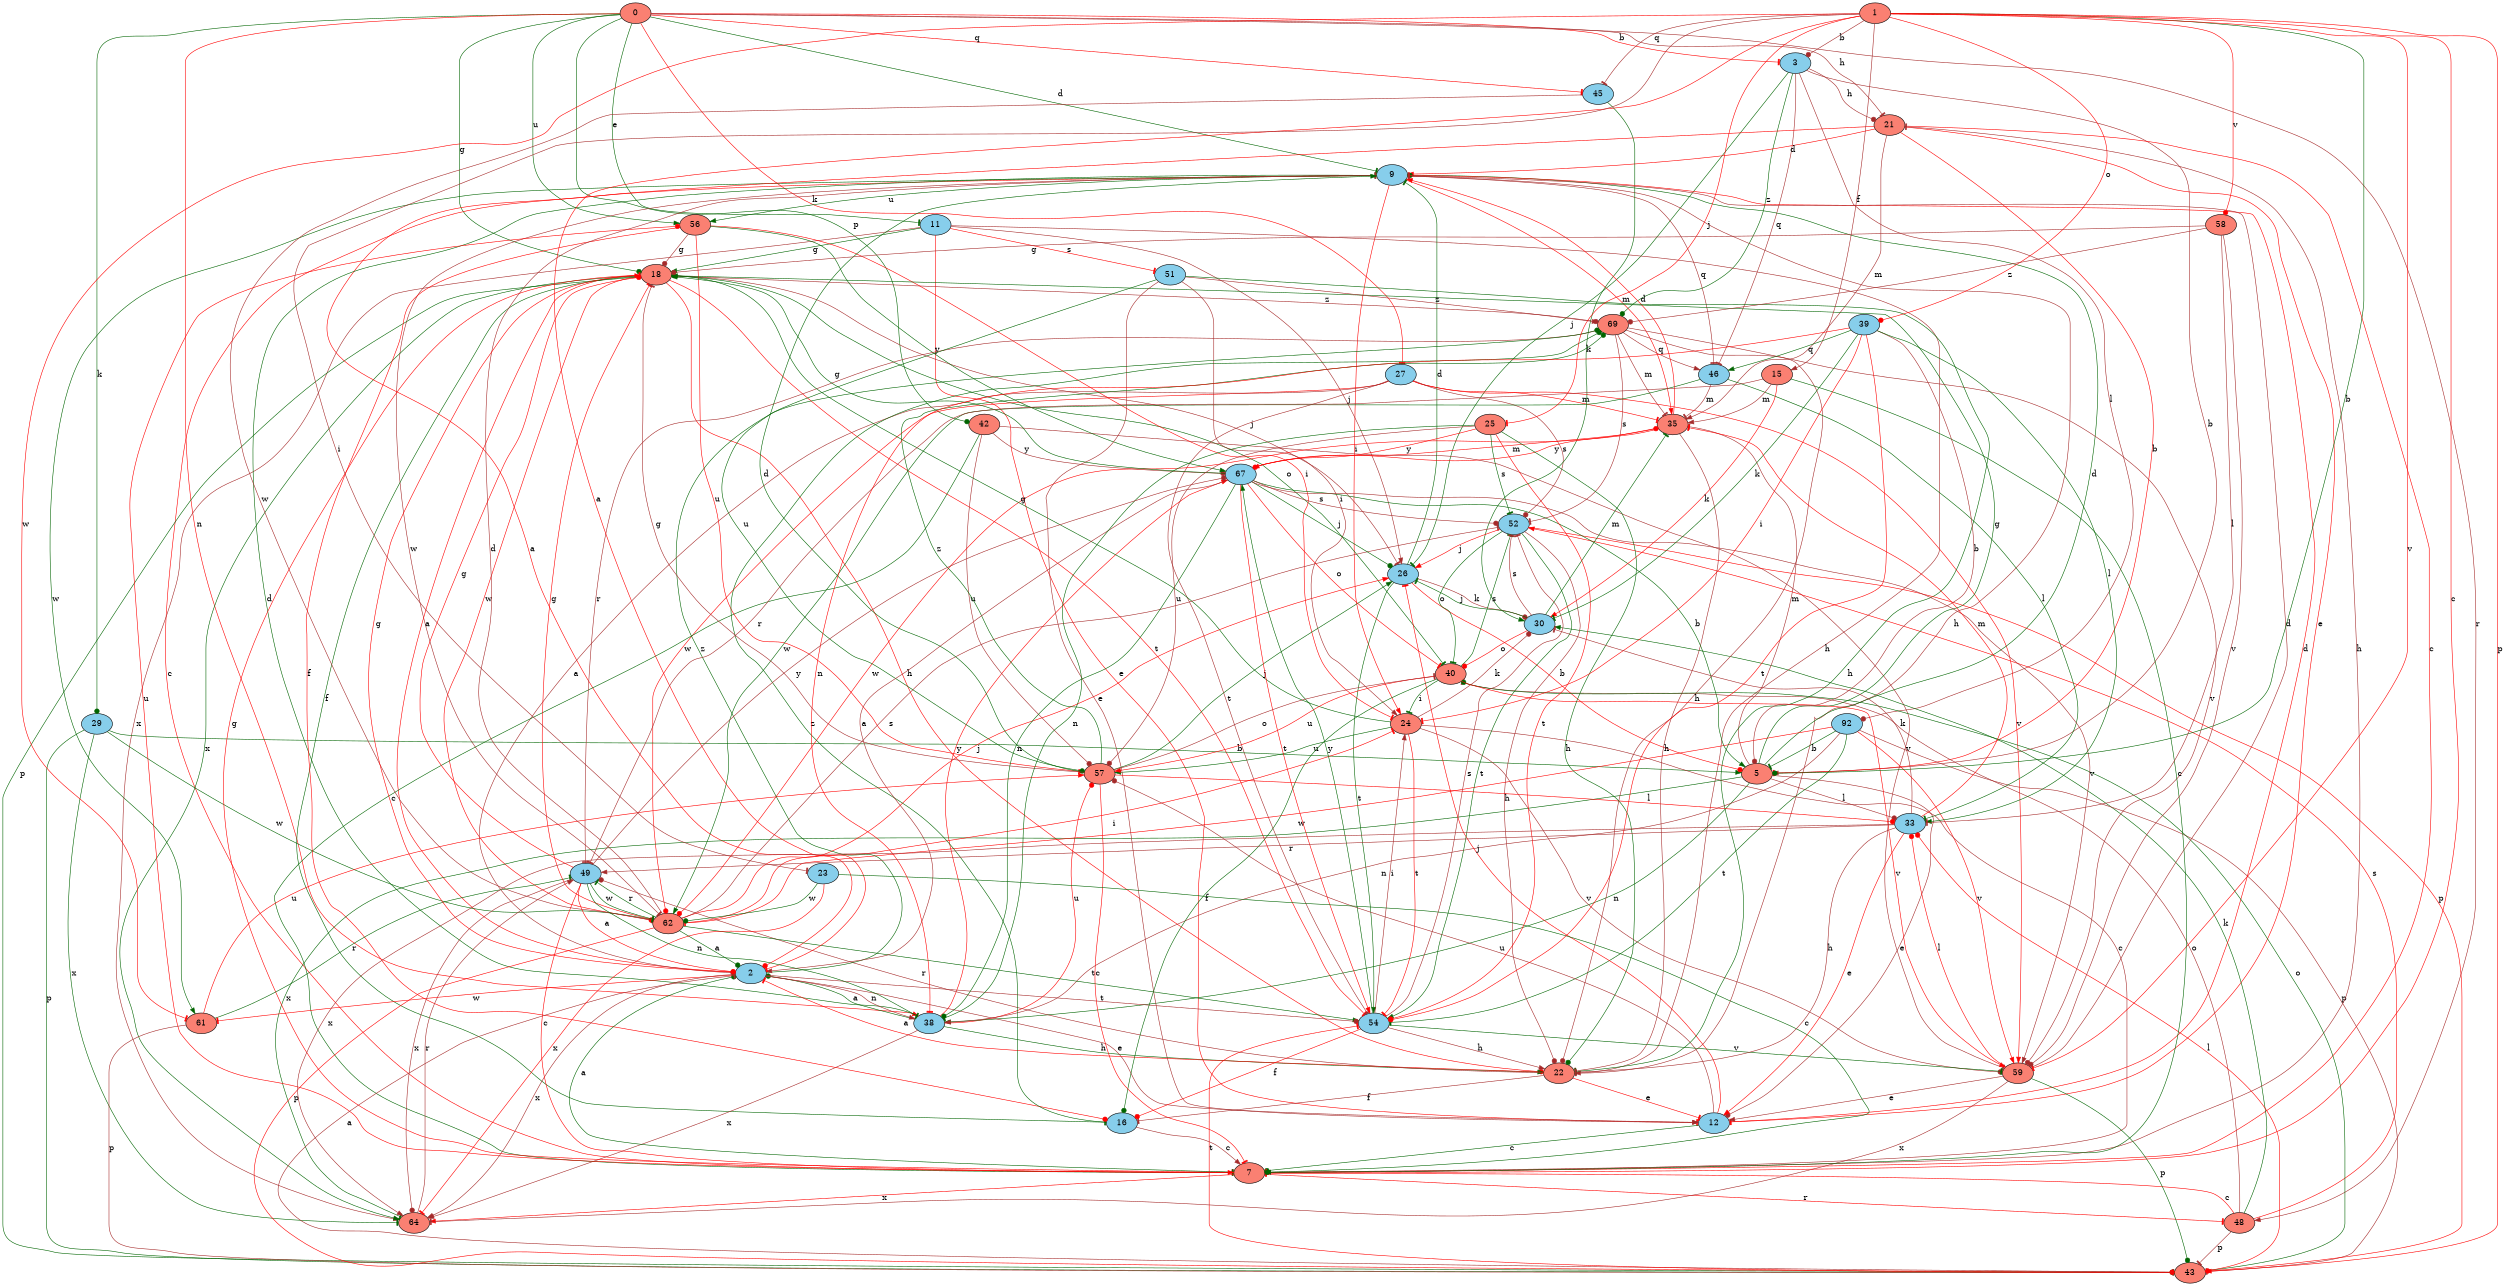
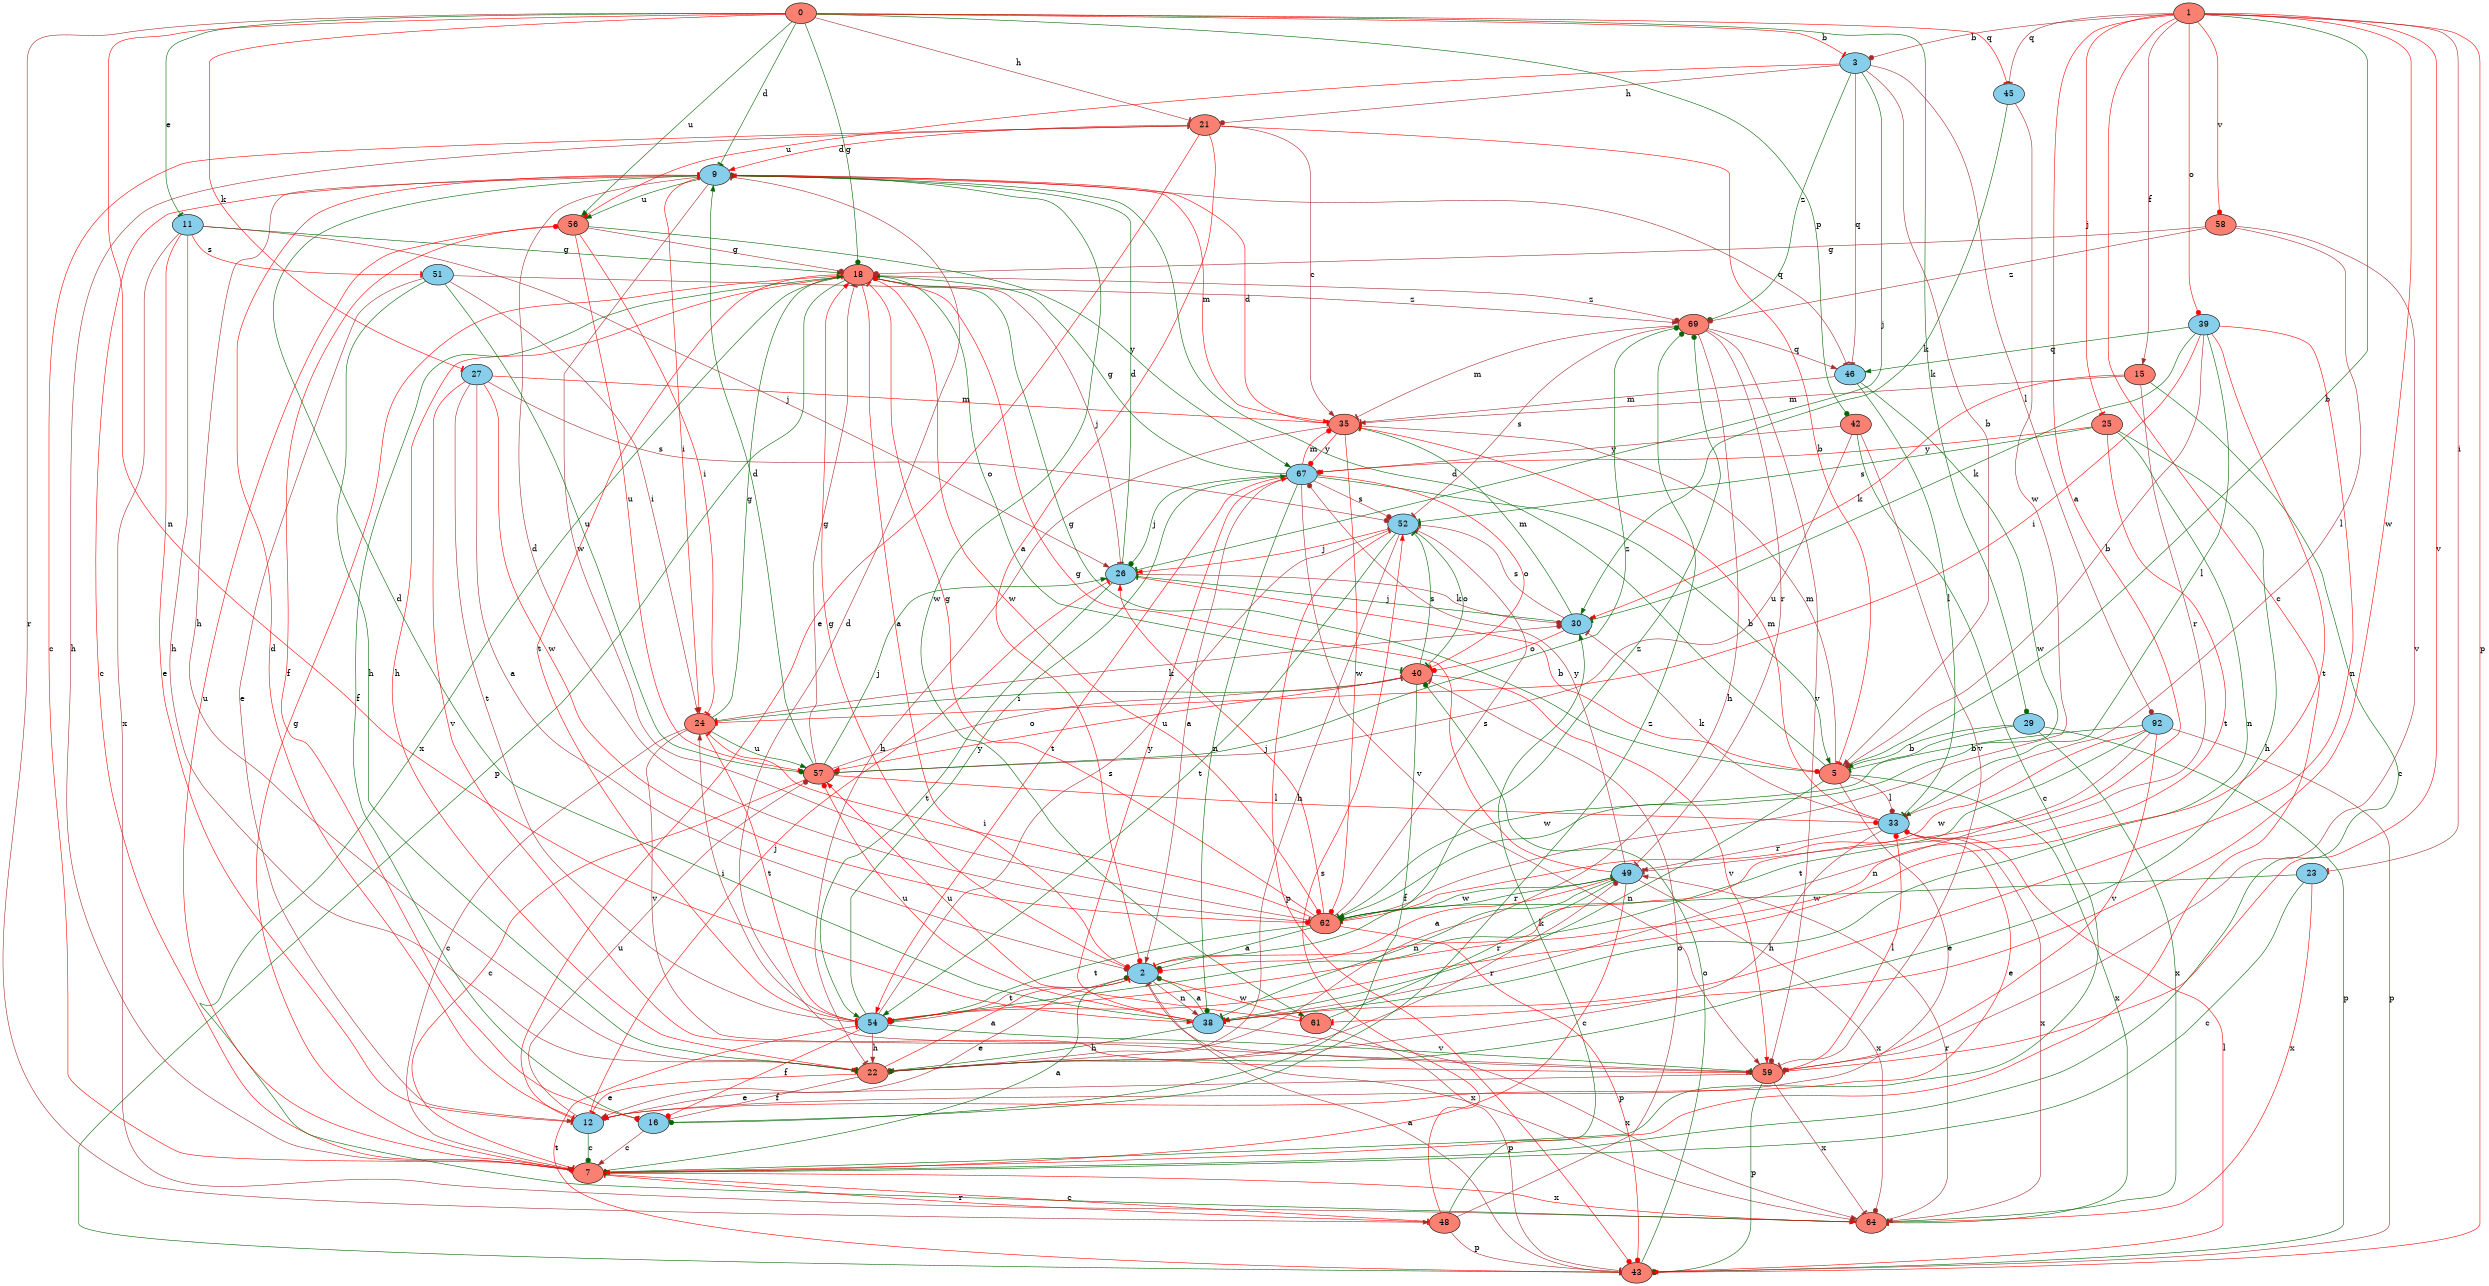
  strict digraph {
    node [fillcolor=salmon style=filled]
    edge [arrowhead=tee color=brown]
    3 [fillcolor=skyblue]
    0
    9 [fillcolor=skyblue]
    11 [fillcolor=skyblue]
    18
    21
    27 [fillcolor=skyblue]
    29 [fillcolor=skyblue]
    38 [fillcolor=skyblue]
    42
    45 [fillcolor=skyblue]
    48
    56
    5
    69
    26 [fillcolor=skyblue]
    n17 [fillcolor=skyblue label=92]
    46 [fillcolor=skyblue]
    7
    61
    35
    22
    24
    62
    12 [fillcolor=skyblue]
    64
    51 [fillcolor=skyblue]
    2 [fillcolor=skyblue]
    43
    54 [fillcolor=skyblue]
    16 [fillcolor=skyblue]
    40
    59
    52 [fillcolor=skyblue]
    57
    67 [fillcolor=skyblue]
    30 [fillcolor=skyblue]
    1
    15
    23 [fillcolor=skyblue]
    25
    39 [fillcolor=skyblue]
    58
    33 [fillcolor=skyblue]
    49 [fillcolor=skyblue]
    3 -> 21 [arrowhead=dot label=h]
+   3 -> 56 [arrowhead=dot color=red label=u]
    3 -> 5 [arrowhead=normal label=b]
    3 -> 69 [arrowhead=dot color=darkgreen label=z]
    3 -> 26 [color=darkgreen label=j]
    3 -> n17 [arrowhead=dot label=l]
    3 -> 46 [label=q]
    0 -> 3 [color=red label=b]
    0 -> 9 [color=darkgreen label=d]
    0 -> 11 [color=darkgreen label=e]
    0 -> 18 [arrowhead=dot color=darkgreen label=g]
    0 -> 21 [label=h]
    0 -> 27 [color=red label=k]
    0 -> 29 [arrowhead=dot color=darkgreen label=k]
    0 -> 38 [arrowhead=normal color=red label=n]
    0 -> 42 [arrowhead=dot color=darkgreen label=p]
    0 -> 45 [color=red label=q]
    0 -> 48 [arrowhead=normal label=r]
    0 -> 56 [arrowhead=normal color=darkgreen label=u]
    9 -> 56 [arrowhead=normal color=darkgreen label=u]
    9 -> 46 [label=q]
    9 -> 7 [color=red label=c]
    9 -> 61 [arrowhead=normal color=darkgreen label=w]
    9 -> 35 [arrowhead=normal color=red label=m]
    9 -> 22 [arrowhead=normal label=h]
    9 -> 24 [arrowhead=normal color=red label=i]
    9 -> 62 [label=w]
    11 -> 18 [arrowhead=normal color=darkgreen label=g]
    11 -> 26 [arrowhead=normal label=j]
    11 -> 22 [label=h]
    11 -> 12 [color=red label=e]
    11 -> 64 [arrowhead=normal label=x]
    11 -> 51 [color=red label=s]
    18 -> 69 [arrowhead=dot label=z]
    18 -> 26 [label=j]
    18 -> 22 [arrowhead=dot color=red label=h]
    18 -> 62 [arrowhead=dot color=red label=w]
    18 -> 64 [arrowhead=normal color=darkgreen label=x]
    18 -> 2 [arrowhead=dot color=red label=a]
    18 -> 43 [color=darkgreen label=p]
    18 -> 54 [color=red label=t]
    18 -> 16 [color=darkgreen label=f]
    18 -> 40 [color=darkgreen label=o]
    21 -> 9 [arrowhead=normal color=red label=d]
    21 -> 5 [color=red label=b]
    21 -> 7 [arrowhead=dot color=red label=c]
-   21 -> 35 [arrowhead=normal label=m]
+   21 -> 35 [arrowhead=normal label=c]
    21 -> 12 [color=red label=e]
    21 -> 2 [arrowhead=dot color=red label=a]
    27 -> 35 [color=red label=m]
    27 -> 62 [arrowhead=dot color=red label=w]
    27 -> 2 [arrowhead=dot label=a]
    27 -> 54 [label=t]
    27 -> 59 [arrowhead=normal color=red label=v]
    27 -> 52 [arrowhead=dot label=s]
    29 -> 5 [arrowhead=normal color=darkgreen label=b]
    29 -> 62 [color=darkgreen label=w]
    29 -> 64 [color=darkgreen label=x]
    29 -> 43 [arrowhead=dot color=darkgreen label=p]
    38 -> 9 [color=darkgreen label=d]
    38 -> 22 [arrowhead=normal color=darkgreen label=h]
    38 -> 64 [arrowhead=normal label=x]
    38 -> 2 [arrowhead=dot color=darkgreen label=a]
    38 -> 57 [arrowhead=dot color=red label=u]
    38 -> 67 [arrowhead=normal color=red label=y]
    42 -> 7 [color=darkgreen label=c]
    42 -> 59 [label=v]
    42 -> 57 [arrowhead=dot label=u]
    42 -> 67 [arrowhead=dot label=y]
    45 -> 62 [label=w]
    45 -> 30 [arrowhead=normal color=darkgreen label=k]
    48 -> 7 [color=red label=c]
    48 -> 43 [label=p]
    48 -> 40 [label=o]
    48 -> 52 [arrowhead=normal color=red label=s]
    48 -> 30 [arrowhead=normal color=darkgreen label=k]
    56 -> 18 [arrowhead=dot label=g]
    56 -> 24 [color=red label=i]
    56 -> 16 [arrowhead=dot color=red label=f]
    56 -> 57 [arrowhead=normal color=red label=u]
    56 -> 67 [arrowhead=normal color=darkgreen label=y]
    5 -> 9 [arrowhead=dot color=darkgreen label=d]
    5 -> 18 [arrowhead=dot color=darkgreen label=g]
    5 -> 38 [arrowhead=normal color=darkgreen label=n]
    5 -> 35 [label=m]
    5 -> 12 [arrowhead=dot label=e]
    5 -> 64 [color=darkgreen label=x]
    5 -> 33 [arrowhead=dot label=l]
    69 -> 46 [arrowhead=normal label=q]
    69 -> 35 [label=m]
    69 -> 22 [arrowhead=dot label=h]
    69 -> 59 [arrowhead=dot label=v]
    69 -> 52 [label=s]
    69 -> 49 [label=r]
    26 -> 9 [color=darkgreen label=d]
    26 -> 5 [arrowhead=dot color=red label=b]
    26 -> 54 [arrowhead=normal color=darkgreen label=t]
    26 -> 30 [arrowhead=dot label=k]
    n17 -> 38 [arrowhead=normal label=n]
    n17 -> 5 [color=darkgreen label=b]
    n17 -> 62 [color=red label=w]
    n17 -> 43 [label=p]
    n17 -> 54 [color=darkgreen label=t]
    n17 -> 59 [arrowhead=normal color=red label=v]
    46 -> 35 [label=m]
    46 -> 62 [arrowhead=normal color=darkgreen label=w]
    46 -> 33 [color=darkgreen label=l]
    7 -> 18 [color=red label=g]
    7 -> 21 [label=h]
    7 -> 48 [color=red label=r]
    7 -> 56 [arrowhead=dot color=red label=u]
    7 -> 64 [arrowhead=normal color=red label=x]
    7 -> 2 [arrowhead=dot color=darkgreen label=a]
    61 -> 43 [label=p]
    61 -> 57 [arrowhead=normal color=red label=u]
    61 -> 49 [color=darkgreen label=r]
    35 -> 9 [arrowhead=normal color=red label=d]
    35 -> 22 [label=h]
    35 -> 62 [arrowhead=dot color=red label=w]
    35 -> 67 [arrowhead=dot color=red label=y]
    22 -> 12 [color=red label=e]
    22 -> 2 [color=red label=a]
    22 -> 16 [label=f]
    22 -> 49 [arrowhead=dot label=r]
    24 -> 18 [arrowhead=normal color=darkgreen label=g]
    24 -> 7 [arrowhead=normal label=c]
    24 -> 54 [color=red label=t]
    24 -> 59 [arrowhead=dot label=v]
    24 -> 57 [arrowhead=normal color=darkgreen label=u]
    24 -> 30 [arrowhead=dot label=k]
    62 -> 9 [label=d]
    62 -> 18 [color=red label=g]
    62 -> 26 [arrowhead=normal color=red label=j]
    62 -> 24 [color=red label=i]
    62 -> 2 [arrowhead=dot color=darkgreen label=a]
    62 -> 43 [arrowhead=dot color=red label=p]
    62 -> 54 [arrowhead=normal color=darkgreen label=t]
    62 -> 52 [label=s]
    62 -> 49 [color=darkgreen label=r]
    12 -> 9 [color=red label=d]
    12 -> 26 [color=red label=j]
    12 -> 7 [arrowhead=dot color=darkgreen label=c]
    12 -> 57 [arrowhead=dot label=u]
    64 -> 49 [arrowhead=normal label=r]
    51 -> 69 [arrowhead=normal label=z]
    51 -> 22 [color=darkgreen label=h]
    51 -> 24 [arrowhead=normal label=i]
    51 -> 12 [arrowhead=normal label=e]
    51 -> 57 [arrowhead=dot color=darkgreen label=u]
    2 -> 18 [arrowhead=normal color=red label=g]
    2 -> 38 [arrowhead=normal label=n]
    2 -> 69 [arrowhead=dot color=darkgreen label=z]
    2 -> 61 [color=red label=w]
    2 -> 12 [arrowhead=normal label=e]
    2 -> 64 [arrowhead=normal label=x]
    2 -> 54 [arrowhead=dot label=t]
    43 -> 2 [label=a]
    43 -> 54 [color=red label=t]
    43 -> 40 [arrowhead=dot color=darkgreen label=o]
    43 -> 33 [arrowhead=dot color=red label=l]
    54 -> 22 [arrowhead=normal label=h]
    54 -> 24 [arrowhead=normal label=i]
    54 -> 16 [arrowhead=dot color=red label=f]
    54 -> 59 [color=darkgreen label=v]
    54 -> 52 [label=s]
    54 -> 67 [arrowhead=normal color=darkgreen label=y]
    16 -> 69 [arrowhead=dot color=darkgreen label=z]
    16 -> 7 [arrowhead=normal label=c]
    40 -> 24 [color=darkgreen label=i]
    40 -> 16 [arrowhead=dot color=darkgreen label=f]
    40 -> 59 [arrowhead=normal color=red label=v]
    40 -> 52 [color=darkgreen label=s]
    40 -> 57 [arrowhead=normal color=red label=u]
    59 -> 9 [label=d]
    59 -> 12 [arrowhead=normal label=e]
    59 -> 64 [label=x]
    59 -> 43 [arrowhead=dot color=darkgreen label=p]
    59 -> 33 [arrowhead=dot color=red label=l]
    52 -> 26 [arrowhead=normal color=red label=j]
    52 -> 22 [arrowhead=dot label=h]
    52 -> 43 [arrowhead=dot color=red label=p]
    52 -> 54 [arrowhead=normal color=darkgreen label=t]
    52 -> 40 [color=darkgreen label=o]
    57 -> 9 [arrowhead=normal color=darkgreen label=d]
    57 -> 18 [label=g]
    57 -> 69 [arrowhead=dot color=darkgreen label=z]
    57 -> 26 [arrowhead=normal color=darkgreen label=j]
    57 -> 7 [color=red label=c]
    57 -> 40 [label=o]
    57 -> 33 [arrowhead=dot color=red label=l]
    67 -> 18 [arrowhead=normal color=darkgreen label=g]
    67 -> 38 [arrowhead=dot color=darkgreen label=n]
    67 -> 5 [arrowhead=normal color=darkgreen label=b]
    67 -> 26 [arrowhead=dot color=darkgreen label=j]
    67 -> 35 [arrowhead=dot color=red label=m]
    67 -> 2 [arrowhead=normal label=a]
    67 -> 54 [arrowhead=normal color=red label=t]
    67 -> 40 [color=red label=o]
    67 -> 59 [arrowhead=normal label=v]
    67 -> 52 [arrowhead=dot label=s]
    30 -> 26 [color=darkgreen label=j]
    30 -> 35 [color=darkgreen label=m]
    30 -> 40 [arrowhead=dot color=red label=o]
    30 -> 52 [label=s]
    1 -> 3 [arrowhead=dot label=b]
    1 -> 45 [label=q]
    1 -> 5 [arrowhead=dot color=darkgreen label=b]
    1 -> 7 [color=red label=c]
    1 -> 61 [color=red label=w]
    1 -> 2 [color=red label=a]
    1 -> 43 [arrowhead=normal color=red label=p]
    1 -> 59 [color=red label=v]
    1 -> 15 [arrowhead=normal label=f]
    1 -> 23 [label=i]
    1 -> 25 [color=red label=j]
    1 -> 39 [arrowhead=dot color=red label=o]
    1 -> 58 [arrowhead=dot color=red label=v]
    15 -> 7 [arrowhead=dot color=darkgreen label=c]
    15 -> 35 [arrowhead=normal label=m]
    15 -> 30 [arrowhead=normal color=red label=k]
    15 -> 49 [label=r]
    23 -> 7 [arrowhead=normal color=darkgreen label=c]
    23 -> 62 [arrowhead=dot color=darkgreen label=w]
    23 -> 64 [color=red label=x]
    25 -> 38 [color=darkgreen label=n]
    25 -> 22 [arrowhead=dot color=darkgreen label=h]
    25 -> 54 [arrowhead=dot color=red label=t]
    25 -> 52 [color=darkgreen label=s]
-   25 -> 57 [arrowhead=dot label=u]
    25 -> 67 [arrowhead=normal color=red label=y]
    39 -> 38 [color=red label=n]
    39 -> 5 [arrowhead=dot label=b]
    39 -> 46 [arrowhead=normal color=darkgreen label=q]
    39 -> 24 [color=red label=i]
    39 -> 54 [arrowhead=dot color=red label=t]
    39 -> 30 [color=darkgreen label=k]
    39 -> 33 [arrowhead=normal color=darkgreen label=l]
    58 -> 18 [arrowhead=dot label=g]
    58 -> 69 [arrowhead=dot label=z]
    58 -> 59 [arrowhead=dot label=v]
    58 -> 33 [label=l]
    33 -> 35 [color=red label=m]
    33 -> 22 [label=h]
    33 -> 12 [arrowhead=normal color=red label=e]
    33 -> 64 [arrowhead=normal label=x]
    33 -> 30 [label=k]
    33 -> 49 [arrowhead=normal label=r]
    49 -> 18 [arrowhead=dot color=red label=g]
    49 -> 38 [color=darkgreen label=n]
    49 -> 7 [arrowhead=normal color=red label=c]
    49 -> 62 [color=darkgreen label=w]
    49 -> 64 [arrowhead=dot label=x]
    49 -> 2 [arrowhead=dot color=red label=a]
    49 -> 67 [arrowhead=dot label=y]
  }
